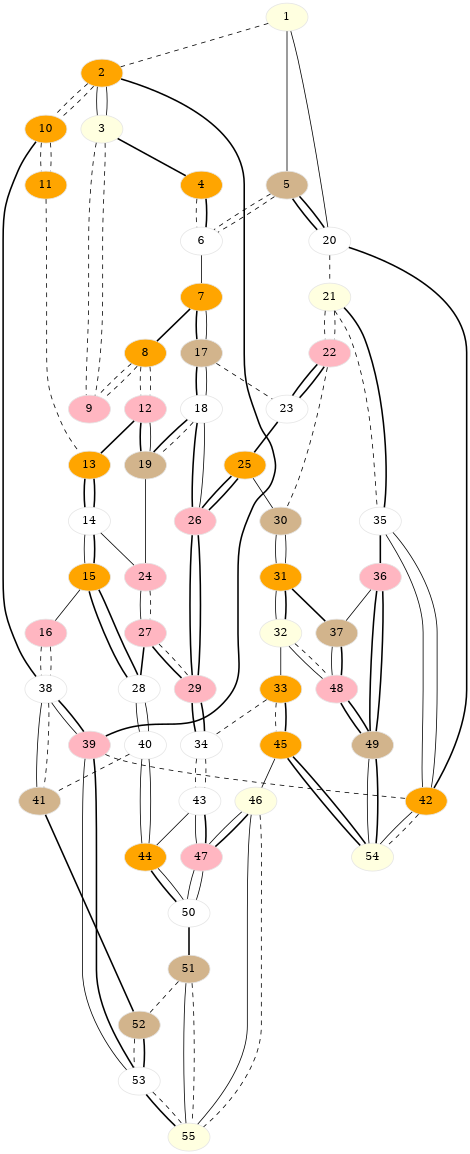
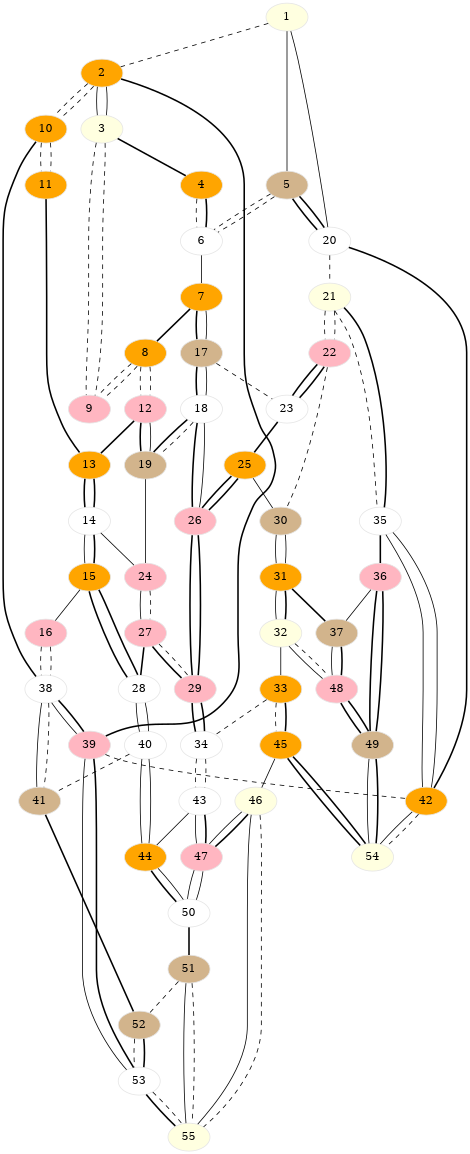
  graph {
    node [color=gray90 fillcolor=orange style=filled]
    edge [style=bold]
    1 [fillcolor=lightyellow]
    2
    5 [fillcolor=tan]
    20 [fillcolor=white]
    3 [fillcolor=lightyellow]
    10
    39 [fillcolor=lightpink]
    6 [fillcolor=white]
    21 [fillcolor=lightyellow]
    42
    4
    9 [fillcolor=lightpink]
    11
    38 [fillcolor=white]
    53 [fillcolor=white]
    7
    8
    17 [fillcolor=tan]
    12 [fillcolor=lightpink]
    18 [fillcolor=white]
    23 [fillcolor=white]
    13
    19 [fillcolor=tan]
    16 [fillcolor=lightpink]
    14 [fillcolor=white]
    24 [fillcolor=lightpink]
    15
    28 [fillcolor=white]
    27 [fillcolor=lightpink]
    40 [fillcolor=white]
    41 [fillcolor=tan]
    26 [fillcolor=lightpink]
    25
    29 [fillcolor=lightpink]
    22 [fillcolor=lightpink]
    35 [fillcolor=white]
    54 [fillcolor=lightyellow]
    30 [fillcolor=tan]
    36 [fillcolor=lightpink]
    31
    34 [fillcolor=white]
    44
    43 [fillcolor=white]
    32 [fillcolor=lightyellow]
    37 [fillcolor=tan]
    33
    48 [fillcolor=lightpink]
    45
    49 [fillcolor=tan]
    46 [fillcolor=lightyellow]
    47 [fillcolor=lightpink]
    52 [fillcolor=tan]
    55 [fillcolor=lightyellow]
    50 [fillcolor=white]
    51 [fillcolor=tan]
    1 -- 2 [style=dashed]
    1 -- 5 [style=solid]
    1 -- 20 [style=solid]
    2 -- 3 [style=solid]
    2 -- 3 [style=solid]
    2 -- 10 [style=dashed]
    2 -- 10 [style=dashed]
    2 -- 39
    5 -- 20
    5 -- 20
    5 -- 6 [style=dashed]
    5 -- 6 [style=dashed]
    20 -- 21 [style=dashed]
    20 -- 42
    3 -- 4
    3 -- 9 [style=dashed]
    3 -- 9 [style=dashed]
    10 -- 11 [style=dashed]
    10 -- 11 [style=dashed]
    10 -- 38
    39 -- 42 [style=dashed]
    39 -- 53 [style=solid]
    39 -- 53
    6 -- 7 [style=solid]
    21 -- 22 [style=dashed]
    21 -- 22 [style=dashed]
    21 -- 35 [style=dashed]
    21 -- 35
    42 -- 54 [style=solid]
    42 -- 54 [style=dashed]
    4 -- 6 [style=dashed]
    4 -- 6
-   11 -- 13 [style=dashed]
+   11 -- 13
    38 -- 39 [style=solid]
    38 -- 39
    38 -- 41 [style=solid]
    38 -- 41 [style=dashed]
    53 -- 55
    53 -- 55 [style=dashed]
    7 -- 8
    7 -- 17
    7 -- 17 [style=solid]
    8 -- 9 [style=dashed]
    8 -- 9 [style=dashed]
    8 -- 12 [style=dashed]
    8 -- 12 [style=dashed]
    17 -- 18
    17 -- 18 [style=solid]
    17 -- 23 [style=dashed]
    12 -- 13
    12 -- 19
    12 -- 19 [style=solid]
    18 -- 19
    18 -- 19 [style=dashed]
    18 -- 26
    18 -- 26 [style=solid]
    23 -- 25
    13 -- 14
    13 -- 14
    19 -- 24 [style=solid]
    16 -- 38 [style=dashed]
    16 -- 38 [style=dashed]
    14 -- 24 [style=solid]
    14 -- 15 [style=solid]
    14 -- 15
    24 -- 27 [style=solid]
    24 -- 27 [style=dashed]
    15 -- 16 [style=solid]
    15 -- 28
    15 -- 28
    28 -- 40 [style=solid]
    28 -- 40 [style=solid]
    27 -- 28
    27 -- 29
    27 -- 29 [style=dashed]
    40 -- 41 [style=dashed]
    40 -- 44 [style=solid]
    40 -- 44 [style=solid]
    41 -- 52
    26 -- 29
    26 -- 29
    25 -- 26
    25 -- 26
    25 -- 30 [style=solid]
    29 -- 34
    29 -- 34
    22 -- 23
    22 -- 23
    22 -- 30 [style=dashed]
    35 -- 42 [style=solid]
    35 -- 42 [style=solid]
    35 -- 36
    30 -- 31 [style=solid]
    30 -- 31 [style=solid]
    36 -- 37 [style=solid]
    36 -- 49
    36 -- 49
    31 -- 32 [style=solid]
    31 -- 32
    31 -- 37
    34 -- 43 [style=dashed]
    34 -- 43 [style=dashed]
    44 -- 50
    44 -- 50 [style=solid]
    43 -- 44 [style=solid]
    43 -- 47 [style=solid]
    43 -- 47
    32 -- 33 [style=solid]
    32 -- 48 [style=solid]
    32 -- 48 [style=dashed]
    37 -- 48 [style=solid]
    37 -- 48
    33 -- 34 [style=dashed]
    33 -- 45 [style=dashed]
    33 -- 45
    48 -- 49
    48 -- 49
    45 -- 54
    45 -- 54
    45 -- 46 [style=solid]
    49 -- 54 [style=solid]
    49 -- 54
    46 -- 47 [style=solid]
    46 -- 47
    46 -- 55 [style=solid]
    46 -- 55 [style=dashed]
    47 -- 50 [style=solid]
    47 -- 50 [style=solid]
    52 -- 53 [style=dashed]
    52 -- 53
    50 -- 51
    51 -- 52 [style=dashed]
    51 -- 55 [style=solid]
    51 -- 55 [style=dashed]
  }
